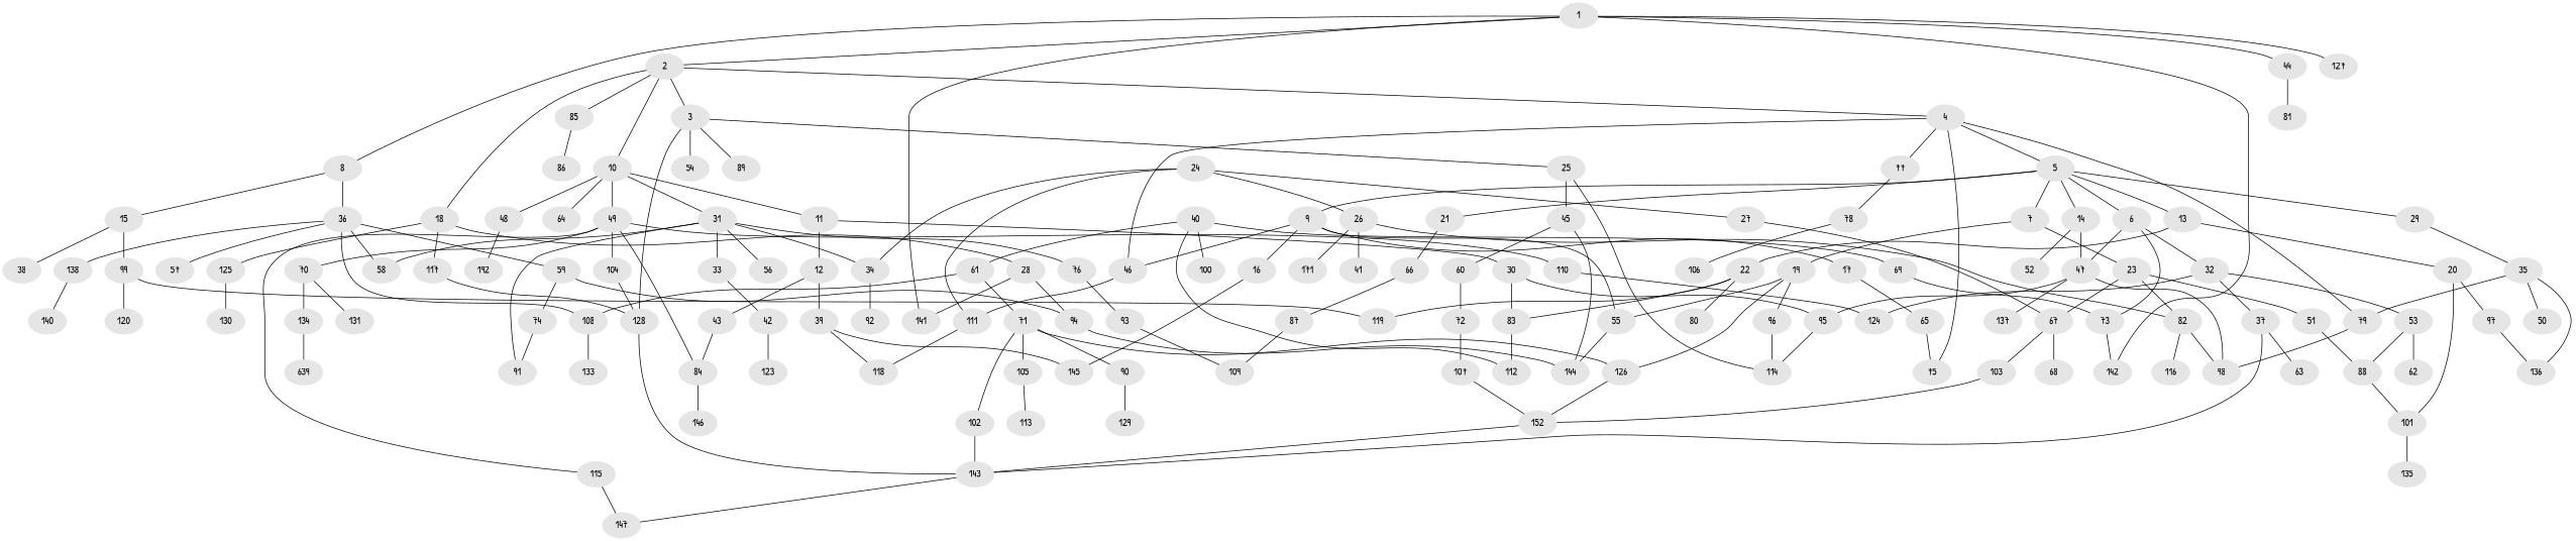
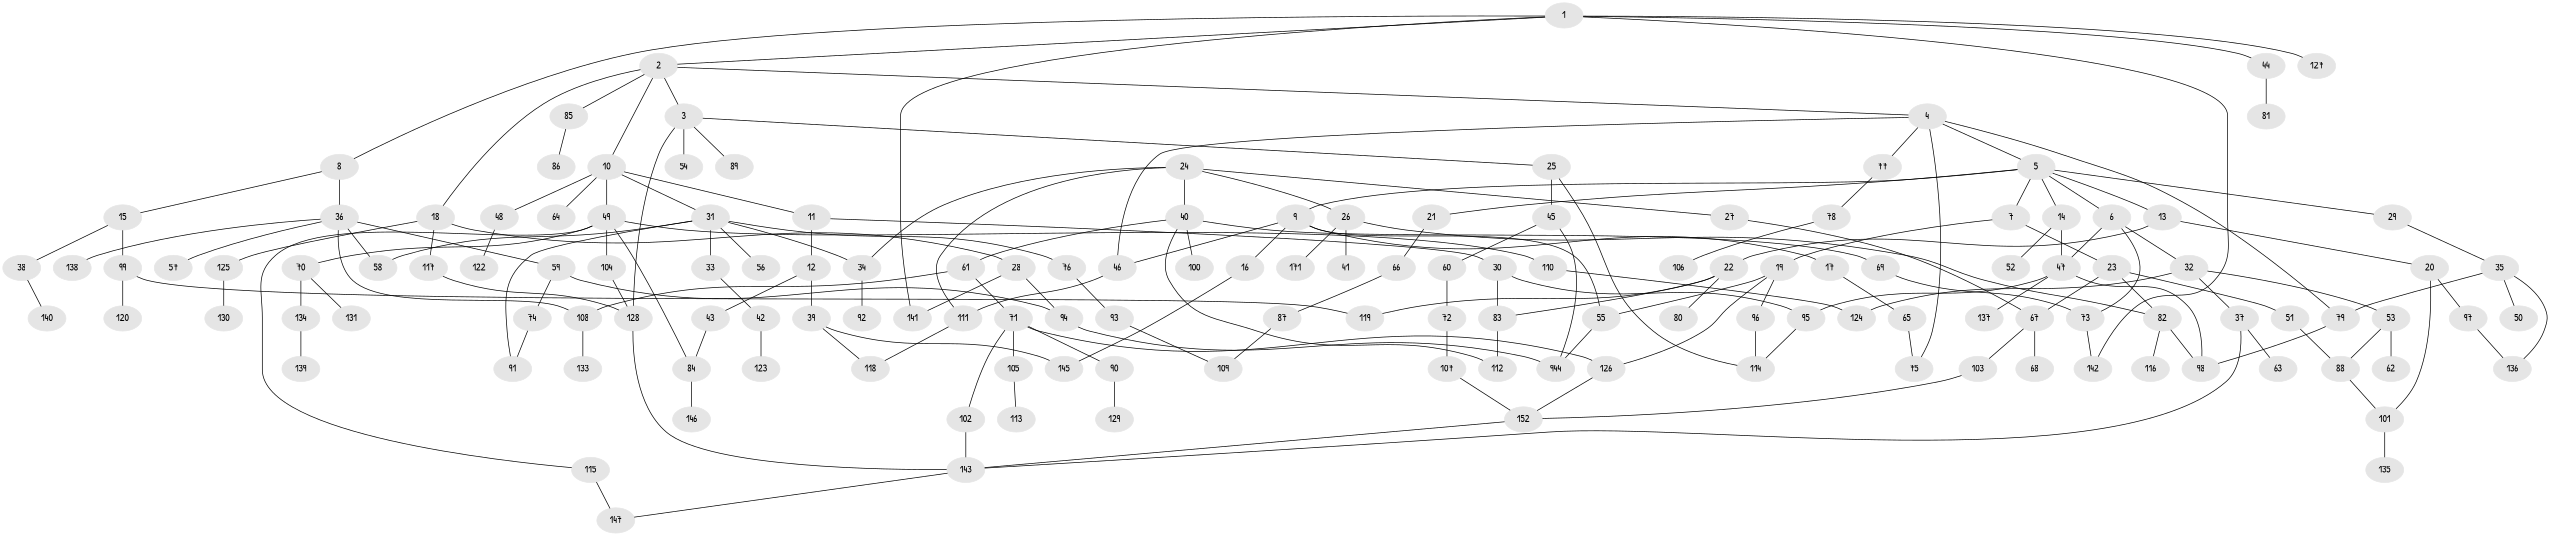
  graph {
    fontname="Patrick Hand"
    node [color=gray90 fontname="Patrick Hand" style=filled]
    edge [fontname="Patrick Hand"]
    1
    2
    8
    44
    127
    141
    142
    3
    4
    10
    18
    85
    15
    36
    81
    25
    54
    89
    128
    5
    46
    75
    77
    79
    11
    31
    48
    49
    64
    28
    117
    125
    86
    45
    114
    143
    6
    7
    9
    13
    14
    21
    29
    111
    78
    98
    32
    47
    73
    19
    23
    16
    17
    55
    20
    22
    52
    66
    35
    37
    53
    124
    95
    137
    96
    126
    51
    67
    82
    38
    99
    58
    57
    59
    108
    138
    145
    65
-   144
+   144 [label=944]
    12
    30
    34
    33
    56
    76
    91
-   122 [label=192]
+   122
    84
    70
    104
    110
    115
    39
    43
    83
    118
    97
    101
    80
    119
    120
    94
    130
    n104 [label=152]
    136
    135
    87
    24
    26
    27
    40
    112
    88
    68
    103
    116
    41
    n118 [label=171]
    92
    61
    69
    100
    60
    50
    42
    93
    63
    62
    123
    74
    133
    140
    147
    71
    146
    72
    131
    134
    107
    90
    102
    105
    109
-   139 [label=639]
+   139
    129
    113
    106
    1 -- 2
    1 -- 8
    1 -- 44
    1 -- 127
    1 -- 141
    1 -- 142
    2 -- 3
    2 -- 4
    2 -- 10
    2 -- 18
    2 -- 85
    8 -- 15
    8 -- 36
    44 -- 81
    3 -- 25
    3 -- 54
    3 -- 89
    3 -- 128
    4 -- 5
    4 -- 46
    4 -- 75
    4 -- 77
    4 -- 79
    10 -- 11
    10 -- 31
    10 -- 48
    10 -- 49
    10 -- 64
    18 -- 28
    18 -- 117
    18 -- 125
    85 -- 86
    15 -- 38
    15 -- 99
    36 -- 58
    36 -- 57
    36 -- 59
    36 -- 108
    36 -- 138
    25 -- 45
    25 -- 114
    128 -- 143
    5 -- 6
    5 -- 7
    5 -- 9
    5 -- 13
    5 -- 14
    5 -- 21
    5 -- 29
    46 -- 111
    77 -- 78
    79 -- 98
    11 -- 12
    11 -- 30
    31 -- 58
    31 -- 34
    31 -- 33
    31 -- 56
    31 -- 76
    31 -- 91
    48 -- 122
    49 -- 84
    49 -- 70
    49 -- 104
    49 -- 110
    49 -- 115
    28 -- 141
    28 -- 94
    117 -- 128
    125 -- 130
    45 -- 144
    45 -- 60
    143 -- 147
    6 -- 32
    6 -- 47
    6 -- 73
    7 -- 19
    7 -- 23
    9 -- 46
    9 -- 16
    9 -- 17
    9 -- 55
    13 -- 20
    13 -- 22
    14 -- 47
    14 -- 52
    21 -- 66
    29 -- 35
    111 -- 118
    78 -- 106
    32 -- 37
    32 -- 53
    32 -- 124
    47 -- 98
    47 -- 95
    47 -- 137
    73 -- 142
    19 -- 55
    19 -- 96
    19 -- 126
    23 -- 51
    23 -- 67
    23 -- 82
    16 -- 145
    17 -- 65
    55 -- 144
    20 -- 97
    20 -- 101
    22 -- 83
    22 -- 80
    22 -- 119
    66 -- 87
    35 -- 79
    35 -- 136
    35 -- 50
    37 -- 143
    37 -- 63
    53 -- 88
    53 -- 62
    95 -- 114
    96 -- 114
    126 -- n104
    51 -- 88
    67 -- 68
    67 -- 103
    82 -- 98
    82 -- 116
    99 -- 119
    99 -- 120
    59 -- 94
    59 -- 74
    108 -- 133
-   138 -- 140
+   38 -- 140
    65 -- 75
    12 -- 39
    12 -- 43
    30 -- 95
    30 -- 83
    34 -- 92
    33 -- 42
    76 -- 93
    84 -- 146
    70 -- 131
    70 -- 134
    104 -- 128
    110 -- 124
    115 -- 147
    39 -- 145
    39 -- 118
    43 -- 84
    83 -- 112
    97 -- 136
    101 -- 135
    94 -- 144
    n104 -- 143
    87 -- 109
    24 -- 111
    24 -- 34
    24 -- 26
    24 -- 27
+   24 -- 40
    26 -- 82
    26 -- 41
    26 -- n118
    27 -- 67
    40 -- 112
    40 -- 61
    40 -- 69
    40 -- 100
    88 -- 101
    103 -- n104
    61 -- 108
    61 -- 71
    69 -- 73
    60 -- 72
    42 -- 123
    93 -- 109
    74 -- 91
    71 -- 126
    71 -- 90
    71 -- 102
    71 -- 105
    72 -- 107
    134 -- 139
    107 -- n104
    90 -- 129
    102 -- 143
    105 -- 113
  }
